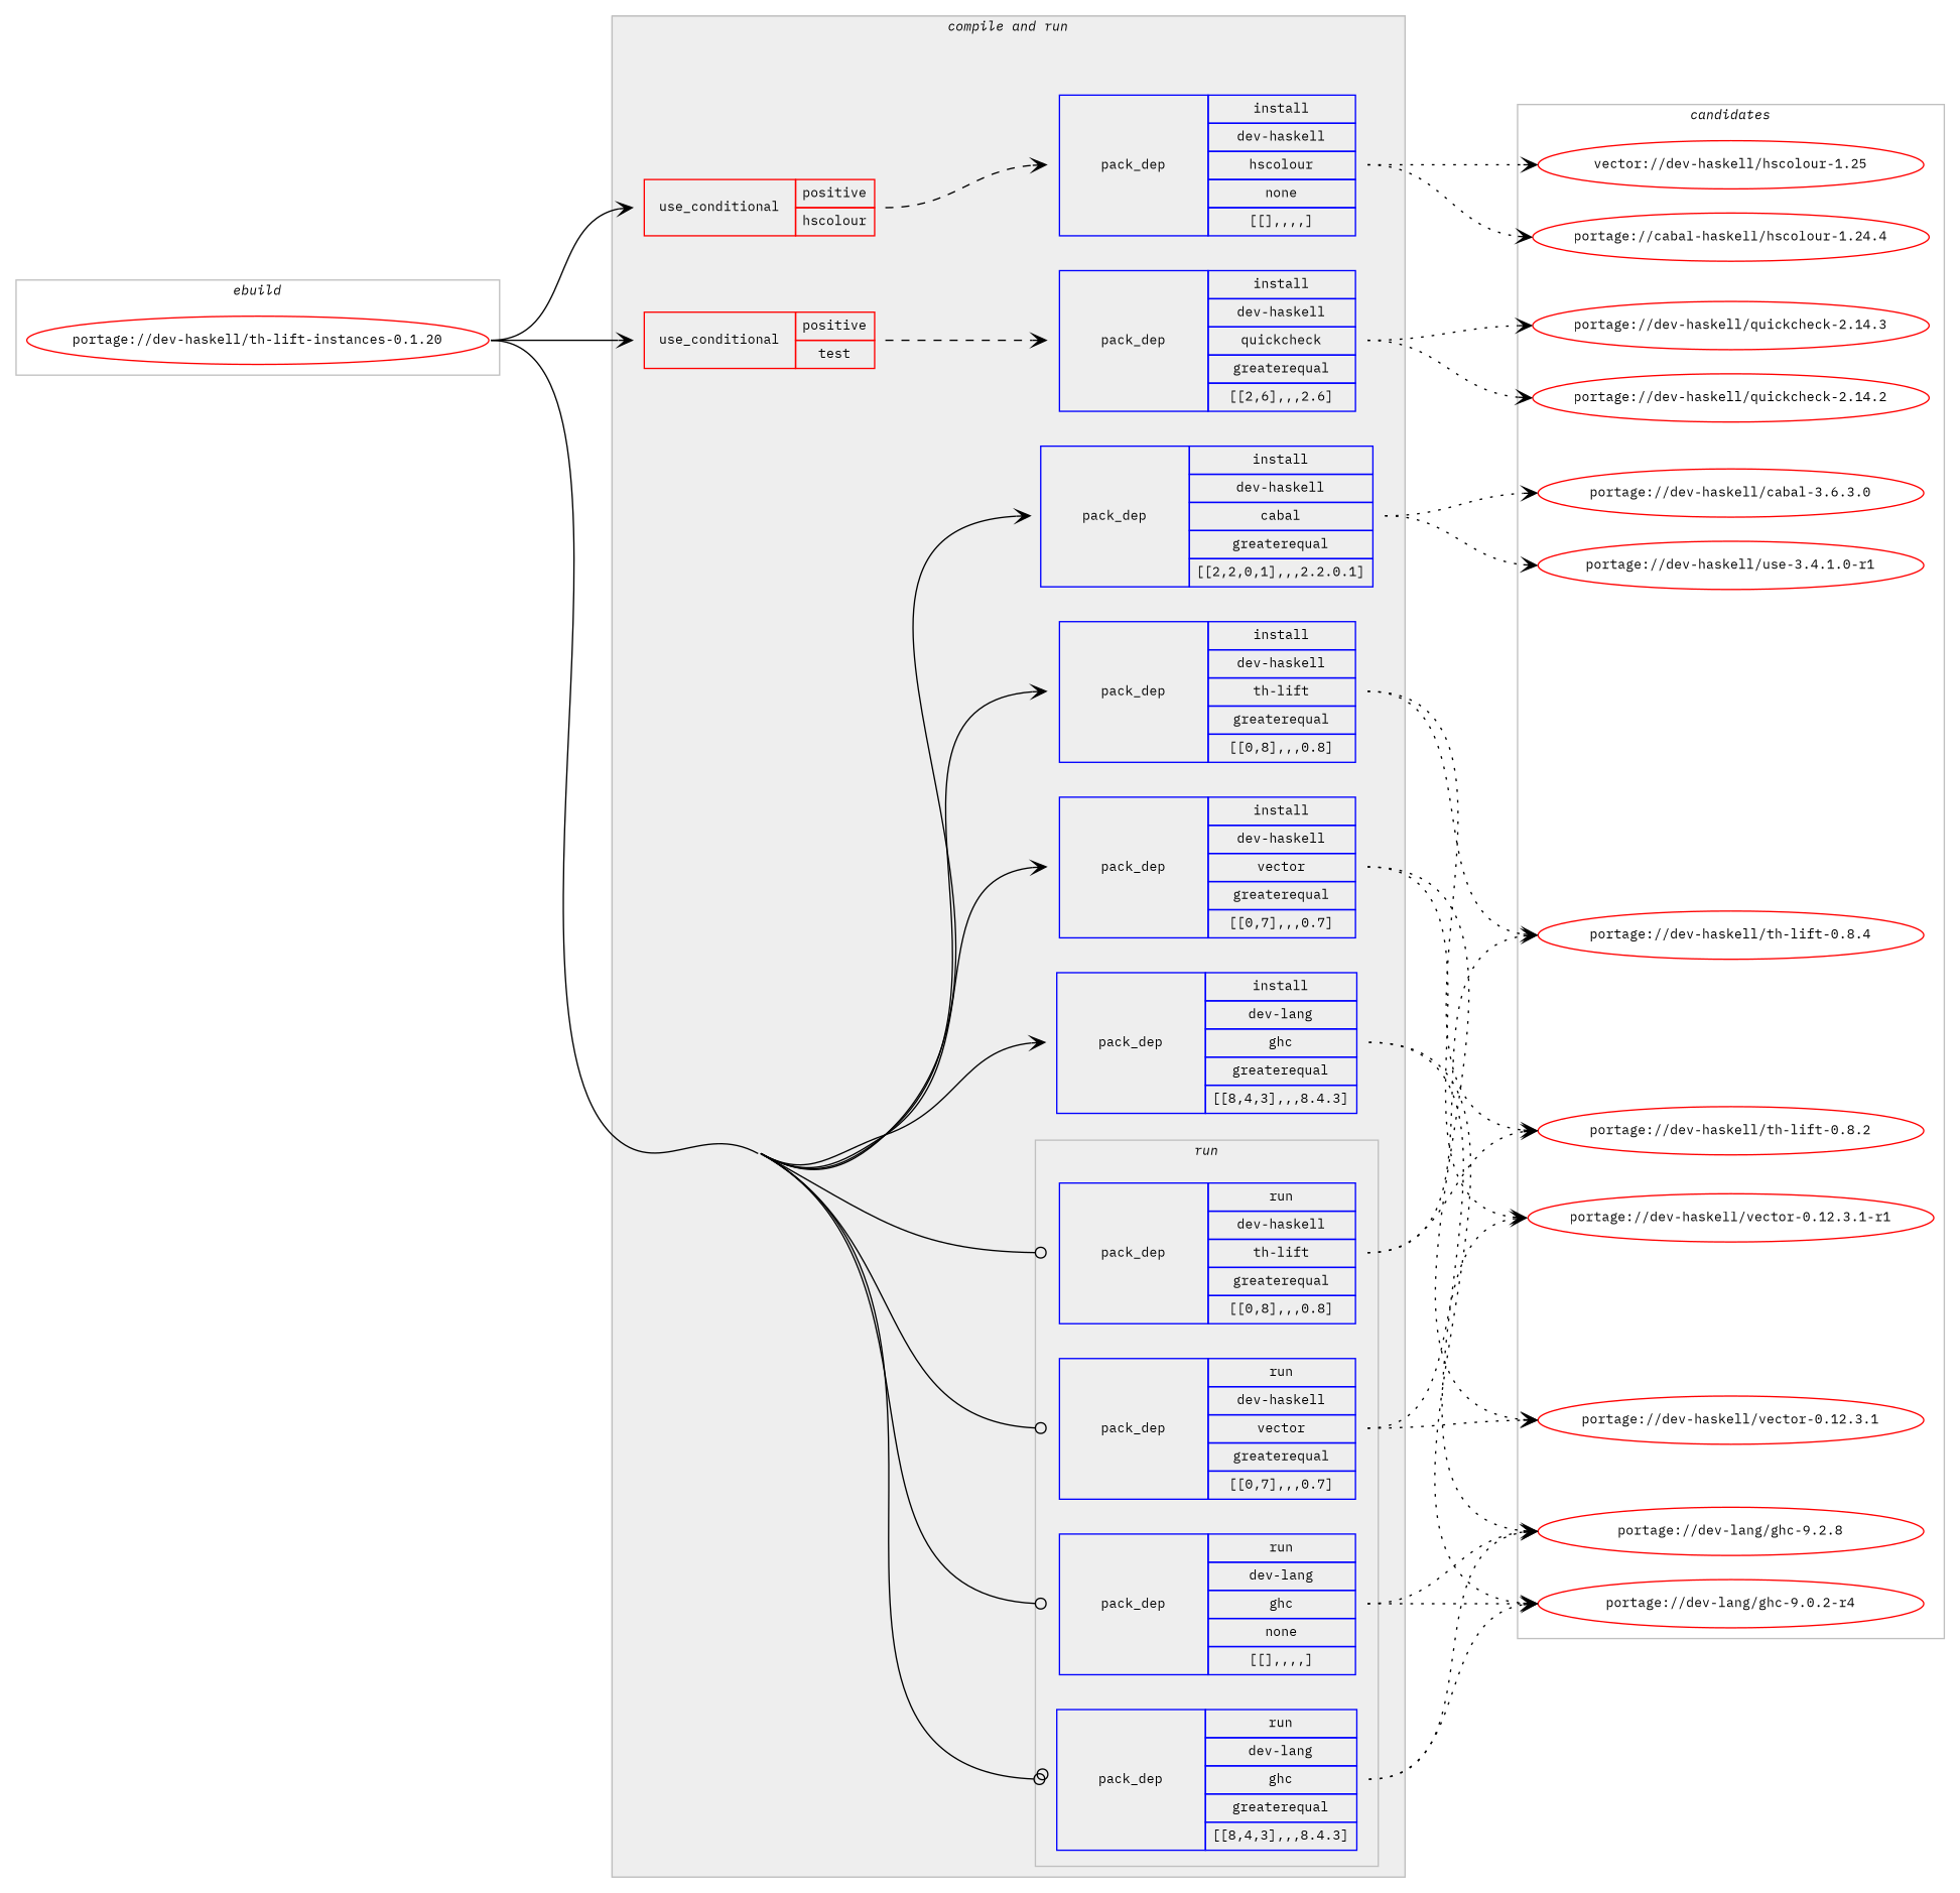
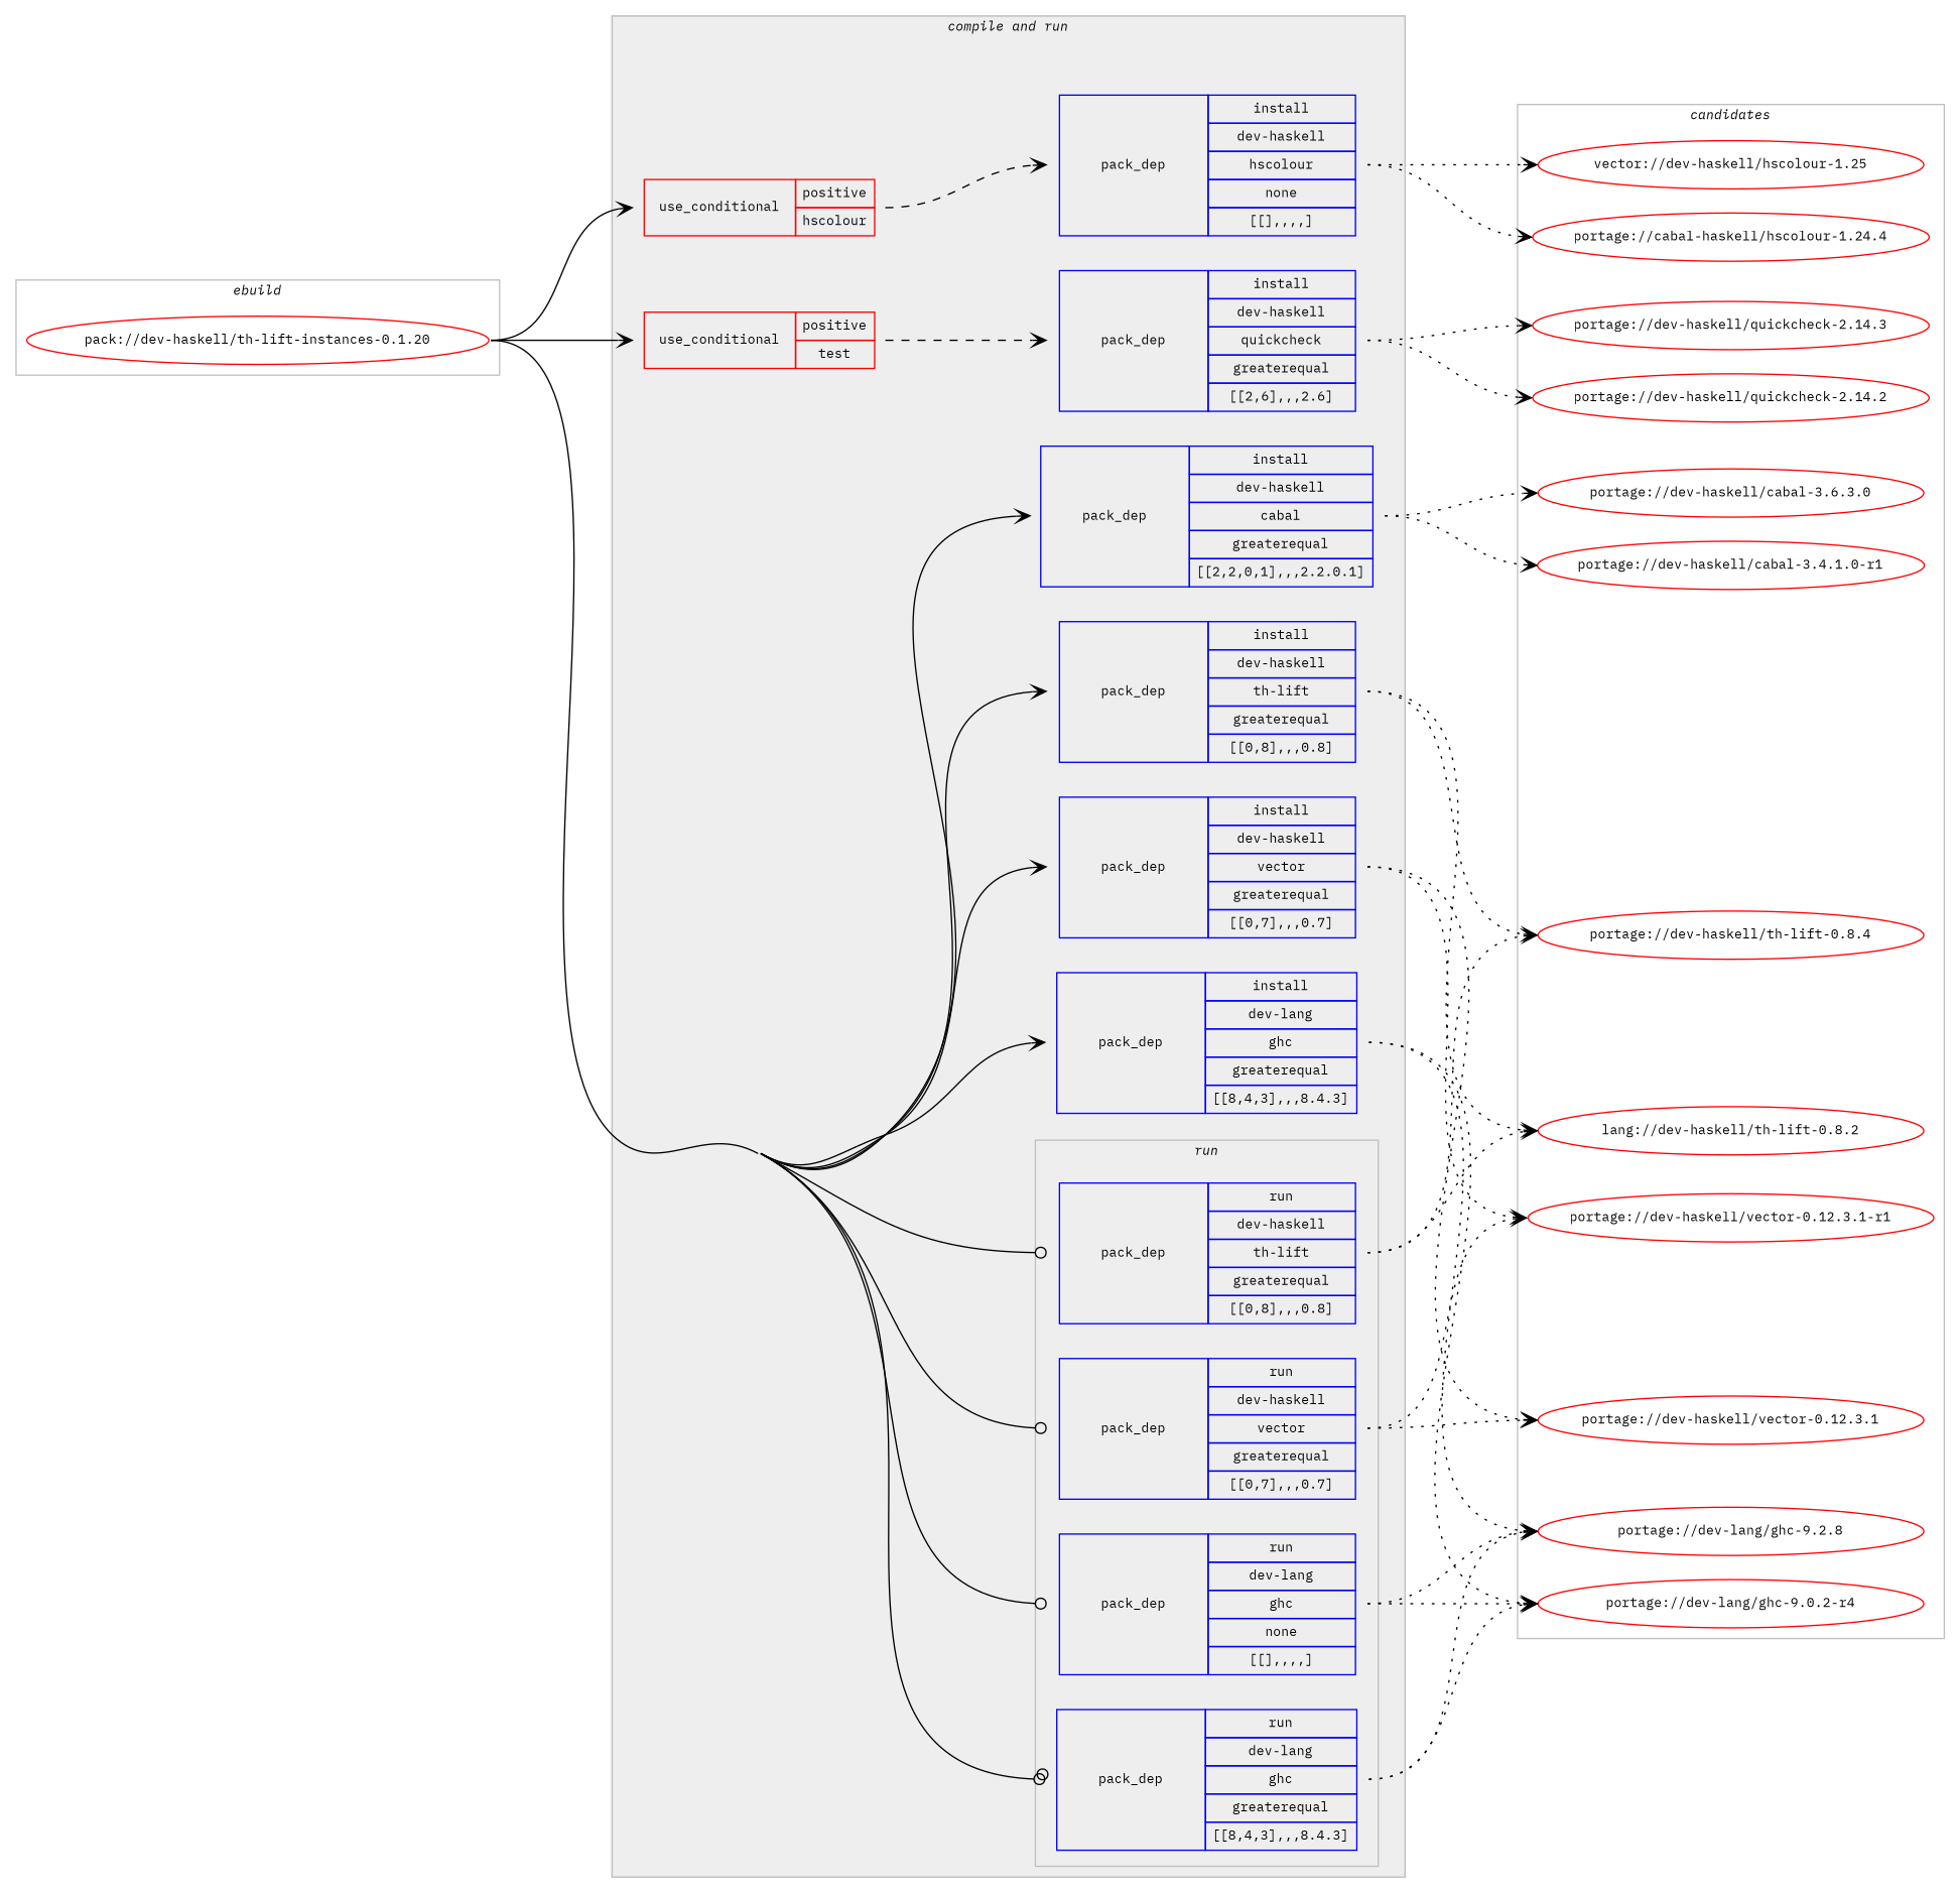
  digraph {
    compound=true
    concentrate=true
    fontname="IBM Plex Mono"
    fontsize=10
    newrank=true
    rankdir=LR
    ranksep=1.5
    node [color=red fontname="IBM Plex Mono" fontsize=10]
    edge [arrowhead=vee fontname="IBM Plex Mono" headport=w style=dotted tailport=e weight=100]
-   n1 [label="portage://dev-haskell/th-lift-instances-0.1.20" width=4]
+   n1 [label="pack://dev-haskell/th-lift-instances-0.1.20" width=4]
    n2 [color=blue label=<<TABLE BORDER="0" CELLBORDER="1" CELLSPACING="0" CELLPADDING="4" WIDTH="220"><TR><TD ROWSPAN="6" CELLPADDING="30">pack_dep</TD></TR><TR><TD WIDTH="110">install</TD></TR><TR><TD>dev-haskell</TD></TR><TR><TD>hscolour</TD></TR><TR><TD>none</TD></TR><TR><TD>[[],,,,]</TD></TR></TABLE>> shape=none]
    n3 [label=<<TABLE BORDER="0" CELLBORDER="1" CELLSPACING="0" CELLPADDING="4"><TR><TD ROWSPAN="3" CELLPADDING="10">use_conditional</TD></TR><TR><TD>positive</TD></TR><TR><TD>hscolour</TD></TR></TABLE>> shape=none]
    n4 [color=blue label=<<TABLE BORDER="0" CELLBORDER="1" CELLSPACING="0" CELLPADDING="4" WIDTH="220"><TR><TD ROWSPAN="6" CELLPADDING="30">pack_dep</TD></TR><TR><TD WIDTH="110">install</TD></TR><TR><TD>dev-haskell</TD></TR><TR><TD>quickcheck</TD></TR><TR><TD>greaterequal</TD></TR><TR><TD>[[2,6],,,2.6]</TD></TR></TABLE>> shape=none]
    n5 [label=<<TABLE BORDER="0" CELLBORDER="1" CELLSPACING="0" CELLPADDING="4"><TR><TD ROWSPAN="3" CELLPADDING="10">use_conditional</TD></TR><TR><TD>positive</TD></TR><TR><TD>test</TD></TR></TABLE>> shape=none]
    n6 [color=blue label=<<TABLE BORDER="0" CELLBORDER="1" CELLSPACING="0" CELLPADDING="4" WIDTH="220"><TR><TD ROWSPAN="6" CELLPADDING="30">pack_dep</TD></TR><TR><TD WIDTH="110">install</TD></TR><TR><TD>dev-haskell</TD></TR><TR><TD>cabal</TD></TR><TR><TD>greaterequal</TD></TR><TR><TD>[[2,2,0,1],,,2.2.0.1]</TD></TR></TABLE>> shape=none]
    n7 [color=blue label=<<TABLE BORDER="0" CELLBORDER="1" CELLSPACING="0" CELLPADDING="4" WIDTH="220"><TR><TD ROWSPAN="6" CELLPADDING="30">pack_dep</TD></TR><TR><TD WIDTH="110">install</TD></TR><TR><TD>dev-haskell</TD></TR><TR><TD>th-lift</TD></TR><TR><TD>greaterequal</TD></TR><TR><TD>[[0,8],,,0.8]</TD></TR></TABLE>> shape=none]
    n8 [color=blue label=<<TABLE BORDER="0" CELLBORDER="1" CELLSPACING="0" CELLPADDING="4" WIDTH="220"><TR><TD ROWSPAN="6" CELLPADDING="30">pack_dep</TD></TR><TR><TD WIDTH="110">install</TD></TR><TR><TD>dev-haskell</TD></TR><TR><TD>vector</TD></TR><TR><TD>greaterequal</TD></TR><TR><TD>[[0,7],,,0.7]</TD></TR></TABLE>> shape=none]
    n9 [color=blue label=<<TABLE BORDER="0" CELLBORDER="1" CELLSPACING="0" CELLPADDING="4" WIDTH="220"><TR><TD ROWSPAN="6" CELLPADDING="30">pack_dep</TD></TR><TR><TD WIDTH="110">install</TD></TR><TR><TD>dev-lang</TD></TR><TR><TD>ghc</TD></TR><TR><TD>greaterequal</TD></TR><TR><TD>[[8,4,3],,,8.4.3]</TD></TR></TABLE>> shape=none]
    n10 [color=blue label=<<TABLE BORDER="0" CELLBORDER="1" CELLSPACING="0" CELLPADDING="4" WIDTH="220"><TR><TD ROWSPAN="6" CELLPADDING="30">pack_dep</TD></TR><TR><TD WIDTH="110">run</TD></TR><TR><TD>dev-haskell</TD></TR><TR><TD>vector</TD></TR><TR><TD>greaterequal</TD></TR><TR><TD>[[0,7],,,0.7]</TD></TR></TABLE>> shape=none]
    n11 [color=blue label=<<TABLE BORDER="0" CELLBORDER="1" CELLSPACING="0" CELLPADDING="4" WIDTH="220"><TR><TD ROWSPAN="6" CELLPADDING="30">pack_dep</TD></TR><TR><TD WIDTH="110">run</TD></TR><TR><TD>dev-lang</TD></TR><TR><TD>ghc</TD></TR><TR><TD>greaterequal</TD></TR><TR><TD>[[8,4,3],,,8.4.3]</TD></TR></TABLE>> shape=none]
    n12 [color=blue label=<<TABLE BORDER="0" CELLBORDER="1" CELLSPACING="0" CELLPADDING="4" WIDTH="220"><TR><TD ROWSPAN="6" CELLPADDING="30">pack_dep</TD></TR><TR><TD WIDTH="110">run</TD></TR><TR><TD>dev-haskell</TD></TR><TR><TD>th-lift</TD></TR><TR><TD>greaterequal</TD></TR><TR><TD>[[0,8],,,0.8]</TD></TR></TABLE>> shape=none]
    n13 [color=blue label=<<TABLE BORDER="0" CELLBORDER="1" CELLSPACING="0" CELLPADDING="4" WIDTH="220"><TR><TD ROWSPAN="6" CELLPADDING="30">pack_dep</TD></TR><TR><TD WIDTH="110">run</TD></TR><TR><TD>dev-lang</TD></TR><TR><TD>ghc</TD></TR><TR><TD>none</TD></TR><TR><TD>[[],,,,]</TD></TR></TABLE>> shape=none]
    n14 [label="vector://dev-haskell/hscolour-1.25" width=4]
    n15 [label="portage://cabal-haskell/hscolour-1.24.4" width=4]
    n16 [label="portage://dev-haskell/quickcheck-2.14.3" width=4]
    n17 [label="portage://dev-haskell/quickcheck-2.14.2" width=4]
    n18 [label="portage://dev-haskell/cabal-3.6.3.0" width=4]
-   n19 [label="portage://dev-haskell/use-3.4.1.0-r1" width=4]
+   n19 [label="portage://dev-haskell/cabal-3.4.1.0-r1" width=4]
    n20 [label="portage://dev-haskell/th-lift-0.8.4" width=4]
-   n21 [label="portage://dev-haskell/th-lift-0.8.2" width=4]
+   n21 [label="lang://dev-haskell/th-lift-0.8.2" width=4]
    n22 [label="portage://dev-haskell/vector-0.12.3.1-r1" width=4]
    n23 [label="portage://dev-haskell/vector-0.12.3.1" width=4]
    n24 [label="portage://dev-lang/ghc-9.2.8" width=4]
    n25 [label="portage://dev-lang/ghc-9.0.2-r4" width=4]
    subgraph cluster_1 {
      color=gray
      label=<<i>ebuild</i>>
      n1
    }
    subgraph cluster_2 {
      color=gray
      label=<<i>dependencies</i>>
      subgraph cluster_3 {
        color=gray
        fillcolor="#eeeeee"
        label=<<i>compile</i>>
        style=filled
        subgraph sub_4 {
          color=gray
          fillcolor="#eeeeee"
          label=<<i>compile</i>>
          style=filled
          n3
          subgraph sub_5 {
            color=gray
            fillcolor="#eeeeee"
            label=<<i>compile</i>>
            style=filled
            n2
          }
        }
        subgraph sub_6 {
          color=gray
          fillcolor="#eeeeee"
          label=<<i>compile</i>>
          style=filled
          n5
          subgraph sub_7 {
            color=gray
            fillcolor="#eeeeee"
            label=<<i>compile</i>>
            style=filled
            n4
          }
        }
        subgraph sub_8 {
          color=gray
          fillcolor="#eeeeee"
          label=<<i>compile</i>>
          style=filled
          n6
        }
        subgraph sub_9 {
          color=gray
          fillcolor="#eeeeee"
          label=<<i>compile</i>>
          style=filled
          n7
        }
        subgraph sub_10 {
          color=gray
          fillcolor="#eeeeee"
          label=<<i>compile</i>>
          style=filled
          n8
        }
        subgraph sub_11 {
          color=gray
          fillcolor="#eeeeee"
          label=<<i>compile</i>>
          style=filled
          n9
        }
      }
      subgraph cluster_12 {
        color=gray
        fillcolor="#eeeeee"
        label=<<i>compile and run</i>>
        style=filled
      }
      subgraph cluster_13 {
        color=gray
        fillcolor="#eeeeee"
        label=<<i>run</i>>
        style=filled
        subgraph sub_14 {
          color=gray
          fillcolor="#eeeeee"
          label=<<i>run</i>>
          style=filled
          n10
        }
        subgraph sub_15 {
          color=gray
          fillcolor="#eeeeee"
          label=<<i>run</i>>
          style=filled
          n11
        }
        subgraph sub_16 {
          color=gray
          fillcolor="#eeeeee"
          label=<<i>run</i>>
          style=filled
          n12
        }
        subgraph sub_17 {
          color=gray
          fillcolor="#eeeeee"
          label=<<i>run</i>>
          style=filled
          n13
        }
      }
    }
    subgraph cluster_18 {
      color=gray
      label=<<i>candidates</i>>
      rank=same
      subgraph sub_19 {
        color=black
        label=<<i>candidates</i>>
        nodesep=1
        rank=same
        n14
        n15
      }
      subgraph sub_20 {
        color=black
        label=<<i>candidates</i>>
        nodesep=1
        rank=same
        n16
        n17
      }
      subgraph sub_21 {
        color=black
        label=<<i>candidates</i>>
        nodesep=1
        rank=same
        n18
        n19
      }
      subgraph sub_22 {
        color=black
        label=<<i>candidates</i>>
        nodesep=1
        rank=same
        n20
        n21
      }
      subgraph sub_23 {
        color=black
        label=<<i>candidates</i>>
        nodesep=1
        rank=same
        n22
        n23
      }
      subgraph sub_24 {
        color=black
        label=<<i>candidates</i>>
        nodesep=1
        rank=same
        n24
        n25
      }
      subgraph sub_25 {
        color=black
        label=<<i>candidates</i>>
        nodesep=1
        rank=same
        n20
        n21
      }
      subgraph sub_26 {
        color=black
        label=<<i>candidates</i>>
        nodesep=1
        rank=same
        n22
        n23
      }
      subgraph sub_27 {
        color=black
        label=<<i>candidates</i>>
        nodesep=1
        rank=same
        n24
        n25
      }
      subgraph sub_28 {
        color=black
        label=<<i>candidates</i>>
        nodesep=1
        rank=same
        n24
        n25
      }
    }
    n1 -> n3 [style=solid weight=20]
    n1 -> n5 [style=solid weight=20]
    n1 -> n6 [style=solid weight=20]
    n1 -> n7 [style=solid weight=20]
    n1 -> n8 [style=solid weight=20]
    n1 -> n9 [style=solid weight=20]
    n1 -> n10 [arrowhead=odot style=solid weight=20]
    n1 -> n11 [arrowhead=odot style=solid weight=20]
    n1 -> n12 [arrowhead=odot style=solid weight=20]
    n1 -> n13 [arrowhead=odot style=solid weight=20]
    n2 -> n14
    n2 -> n15
    n3 -> n2 [style=dashed weight=20]
    n4 -> n16
    n4 -> n17
    n5 -> n4 [style=dashed weight=20]
    n6 -> n18
    n6 -> n19
    n7 -> n20
    n7 -> n21
    n8 -> n22
    n8 -> n23
    n9 -> n24
    n9 -> n25
    n10 -> n22
    n10 -> n23
    n11 -> n24
    n11 -> n25
    n12 -> n20
    n12 -> n21
    n13 -> n24
    n13 -> n25
  }
